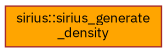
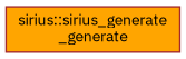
  digraph {
    rankdir=TB
    fontname="IBM Plex Sans"
-   n1 [color=brown fillcolor=orange fontname="IBM Plex Sans" fontsize=10 height=0.2 label="sirius::sirius_generate\l_density" shape=record style=filled width=0.4]
+   n1 [color=brown fillcolor=orange fontname="IBM Plex Sans" fontsize=10 height=0.2 label="sirius::sirius_generate\l_generate" shape=record style=filled width=0.4]
  }
